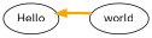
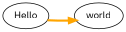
  digraph {
    rankdir=LR
    fontname="IBM Plex Sans"
    node [fontname="IBM Plex Sans"]
    n1 [label=Hello]
    world
-   world -> n1 [color=orange penwidth=3.0 fontname="IBM Plex Sans"]
+   n1 -> world [color=orange penwidth=3.0 fontname="IBM Plex Sans"]
  }
